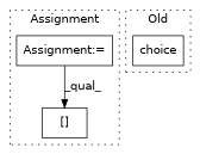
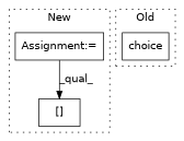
  digraph {
    fontname="DejaVu Sans"
    node [shape=box fontname="DejaVu Sans"]
    n1 [a=2 l="6,1" label="[]" s="3647,3660"]
    n2 [a=7 l=4 label="Assignment:=" s=545]
    n3 [a=32 l="7,1" label=choice s="2207,2232"]
    subgraph cluster_1 {
-     label=Assignment
+     label=New
      style=dotted
      n1
      n2
    }
    subgraph cluster_2 {
      label=Old
      style=dotted
      n3
    }
    n2 -> n1 [label=_qual_ fontname="DejaVu Sans"]
  }
